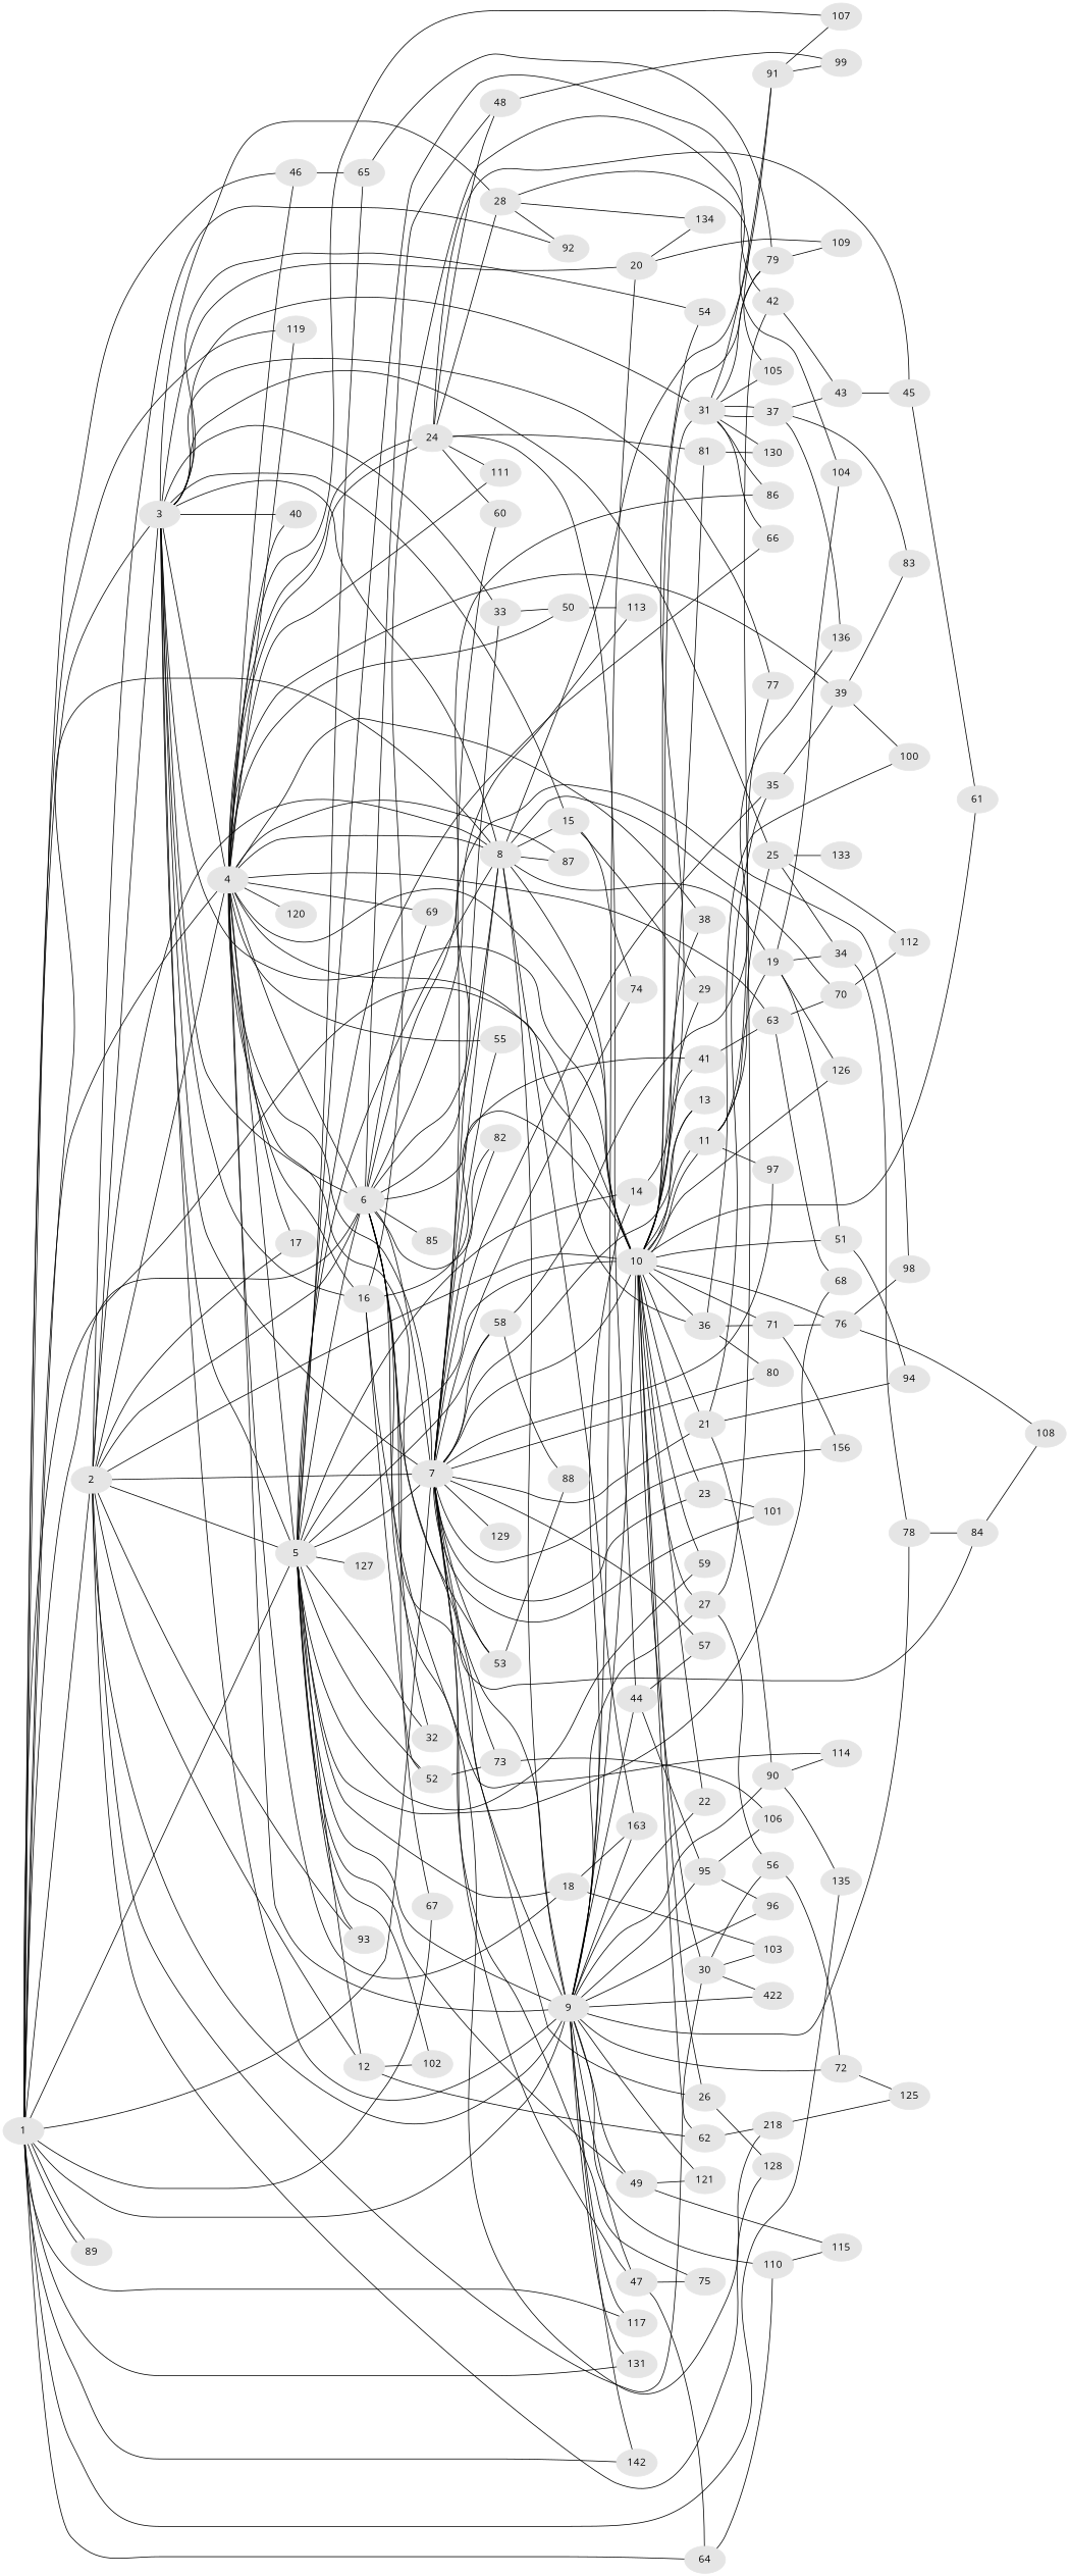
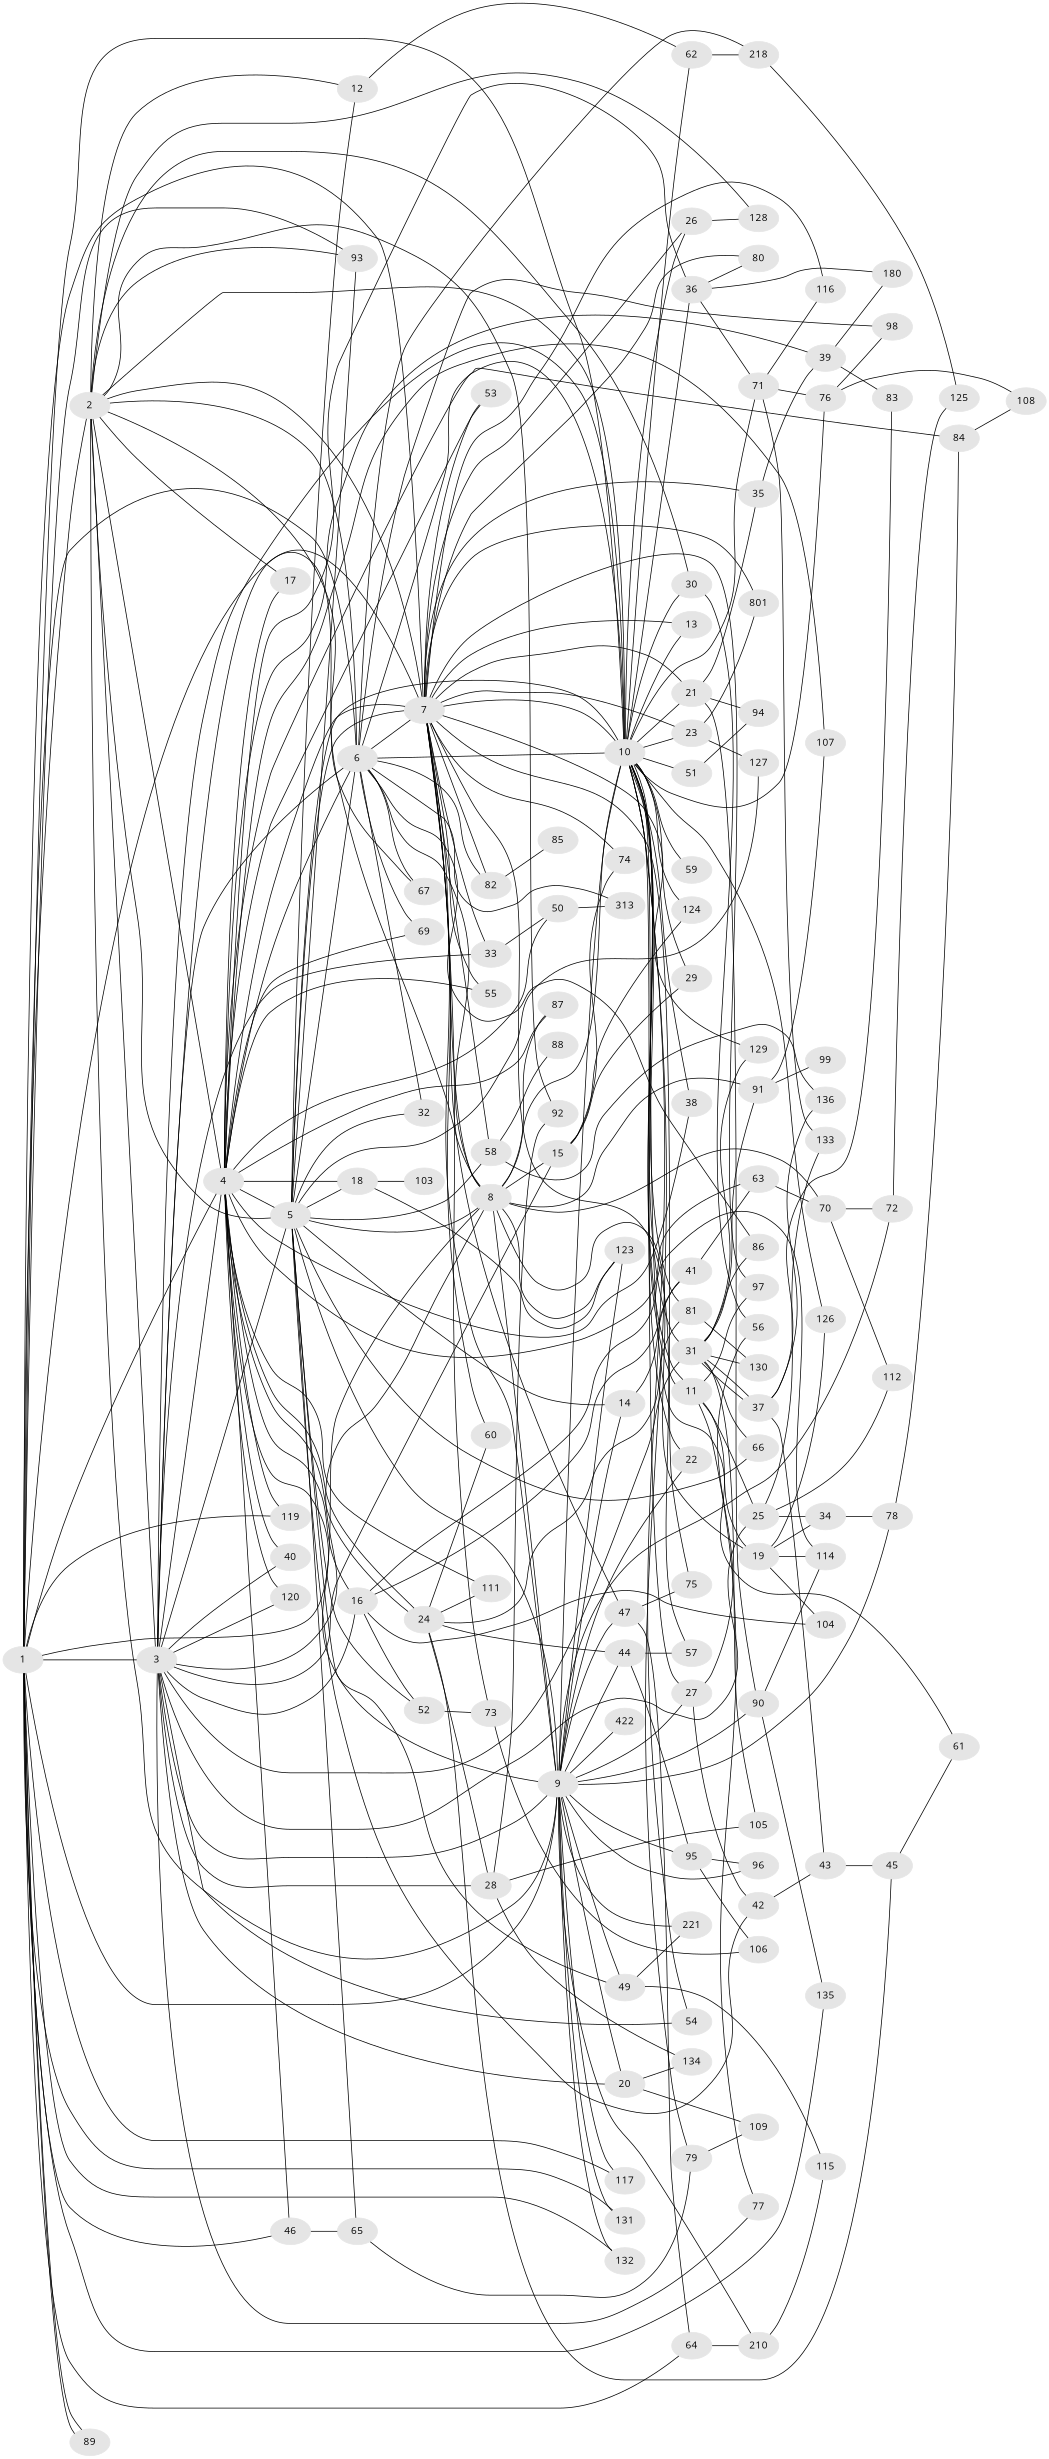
  graph {
    fontname="Open Sans"
    rankdir=LR
    node [color=gray90 fontname="Open Sans" style=filled]
    edge [fontname="Open Sans"]
    1
    2
    3
    4
    5
    6
    7
    8
    9
    10
    46
    64
    67
    89
    117
    119
    131
-   132 [label=142]
+   132
    135
    12
    17
    30
    92
    93
    128
    15
    16
    20
    25
    28
    31
    33
    40
    54
    77
    120
    18
    24
    36
    38
    39
    50
    53
    55
    63
    69
    87
    107
    111
    14
    32
    42
    49
    52
    58
    59
    65
    66
-   68
-   102
    127
-   48
    82
    84
    85
    86
    98
-   113
+   113 [label=313]
    n69 [label=218]
    13
    21
    23
    26
    35
    47
    57
    60
    73
    74
    75
    80
    97
-   101
-   116 [label=156]
+   101 [label=801]
+   116
    129
    19
    70
    91
-   123 [label=163]
+   123
    22
    27
    44
    72
    78
    90
    95
    96
-   110
-   121
+   110 [label=210]
+   121 [label=221]
    n100 [label=422]
    11
    29
    51
    61
    62
    71
    76
    79
    81
+   124
    126
    103
    56
    41
    104
    114
    109
    134
    34
    112
    133
    105
    37
    130
    45
-   100
+   100 [label=180]
    83
    88
    43
    115
    136
    99
    108
    125
    94
    106
    1 -- 2
    1 -- 3
    1 -- 4
-   1 -- 5
+   1 -- 93
    1 -- 6
    1 -- 7
    1 -- 8
    1 -- 9
    1 -- 10
    1 -- 46
    1 -- 64
    1 -- 67
    1 -- 89
    1 -- 89
    1 -- 117
    1 -- 119
    1 -- 131
    1 -- 132
    1 -- 135
    2 -- 3
    2 -- 4
    2 -- 5
    2 -- 6
    2 -- 7
    2 -- 8
    2 -- 9
    2 -- 10
    2 -- 12
    2 -- 17
    2 -- 30
    2 -- 92
    2 -- 93
    2 -- 128
    3 -- 4
    3 -- 5
    3 -- 6
    3 -- 7
    3 -- 8
    3 -- 9
    3 -- 10
    3 -- 15
    3 -- 16
    3 -- 20
    3 -- 25
    3 -- 28
    3 -- 31
    3 -- 33
    3 -- 40
    3 -- 54
    3 -- 77
+   3 -- 120
    4 -- 5
    4 -- 6
    4 -- 7
-   4 -- 8
    4 -- 9
    4 -- 10
    4 -- 46
    4 -- 119
    4 -- 17
    4 -- 16
    4 -- 40
    4 -- 120
    4 -- 18
    4 -- 24
    4 -- 24
    4 -- 36
    4 -- 38
    4 -- 39
    4 -- 50
    4 -- 53
    4 -- 55
    4 -- 63
    4 -- 69
    4 -- 87
    4 -- 107
    4 -- 111
    5 -- 6
    5 -- 7
    5 -- 8
    5 -- 9
    5 -- 10
    5 -- 12
    5 -- 93
    5 -- 18
    5 -- 14
    5 -- 32
    5 -- 42
    5 -- 49
    5 -- 52
    5 -- 58
-   5 -- 59
    5 -- 65
    5 -- 66
-   5 -- 68
-   5 -- 102
    5 -- 127
    6 -- 7
    6 -- 8
-   6 -- 9
    6 -- 10
    6 -- 67
    6 -- 69
    6 -- 32
-   6 -- 48
    6 -- 82
    6 -- 84
-   6 -- 85
+   82 -- 85
    6 -- 86
    6 -- 98
    6 -- 113
    6 -- n69
    7 -- 8
    7 -- 9
    7 -- 10
    7 -- 33
    7 -- 53
    7 -- 55
    7 -- 58
    7 -- 82
    7 -- 13
    7 -- 21
    7 -- 23
    7 -- 26
    7 -- 35
    7 -- 47
    7 -- 57
    7 -- 60
    7 -- 73
    7 -- 74
    7 -- 75
    7 -- 80
    7 -- 97
    7 -- 101
    7 -- 116
    7 -- 129
    8 -- 9
    8 -- 10
    8 -- 15
    8 -- 87
    8 -- 19
    8 -- 70
    8 -- 91
    8 -- 123
    9 -- 10
    9 -- 117
    9 -- 131
    9 -- 132
    9 -- 20
    9 -- 14
    9 -- 49
    9 -- 47
    9 -- 123
    9 -- 22
    9 -- 27
    9 -- 44
    9 -- 72
    9 -- 78
    9 -- 90
    9 -- 95
    9 -- 96
    9 -- 110
    9 -- 121
    9 -- n100
    10 -- 30
    10 -- 31
    10 -- 54
    10 -- 36
    10 -- 38
    10 -- 59
    10 -- 13
    10 -- 21
    10 -- 23
    10 -- 26
    10 -- 22
    10 -- 27
    10 -- 11
    10 -- 11
    10 -- 29
    10 -- 51
    10 -- 61
    10 -- 62
    10 -- 71
    10 -- 76
    10 -- 79
    10 -- 81
+   10 -- 124
    10 -- 126
    46 -- 65
    64 -- 110
-   12 -- 102
    12 -- 62
-   30 -- n100
-   30 -- 103
    30 -- 56
    15 -- 74
    15 -- 29
+   15 -- 124
    16 -- 52
    16 -- 41
    16 -- 104
    16 -- 114
    20 -- 109
    20 -- 134
    25 -- 34
    25 -- 112
    25 -- 133
    28 -- 92
    28 -- 134
    28 -- 105
    31 -- 66
    31 -- 86
-   31 -- 79
+   31 -- 129
    31 -- 91
    31 -- 105
    31 -- 37
    31 -- 37
    31 -- 130
    33 -- 50
    18 -- 123
    18 -- 103
    24 -- 28
    24 -- 111
-   24 -- 48
    24 -- 60
    24 -- 44
    24 -- 81
    24 -- 45
    36 -- 80
    36 -- 71
    36 -- 100
    39 -- 100
    39 -- 83
    50 -- 113
-   53 -- 88
-   63 -- 68
    63 -- 70
    14 -- 41
    42 -- 43
    49 -- 121
    49 -- 115
    52 -- 73
    58 -- 88
    58 -- 136
    65 -- 79
-   48 -- 99
    84 -- 108
    n69 -- 125
    21 -- 35
    21 -- 90
    21 -- 94
+   23 -- 127
    23 -- 101
    26 -- 128
    35 -- 39
    47 -- 64
    47 -- 75
    73 -- 106
-   19 -- 51
+   19 -- 114
    19 -- 126
    19 -- 104
    19 -- 34
-   56 -- 72
+   70 -- 72
    70 -- 112
    91 -- 107
    91 -- 99
    27 -- 42
    27 -- 56
    44 -- 57
    44 -- 95
    72 -- 125
    78 -- 84
    90 -- 135
    90 -- 114
    95 -- 96
    95 -- 106
    110 -- 115
    11 -- 25
    11 -- 77
    11 -- 97
    11 -- 19
    51 -- 94
    62 -- n69
    71 -- 116
    71 -- 76
+   71 -- 133
    76 -- 98
    76 -- 108
    79 -- 109
    81 -- 130
    41 -- 63
    34 -- 78
    37 -- 83
    37 -- 43
    37 -- 136
    45 -- 61
    43 -- 45
  }
